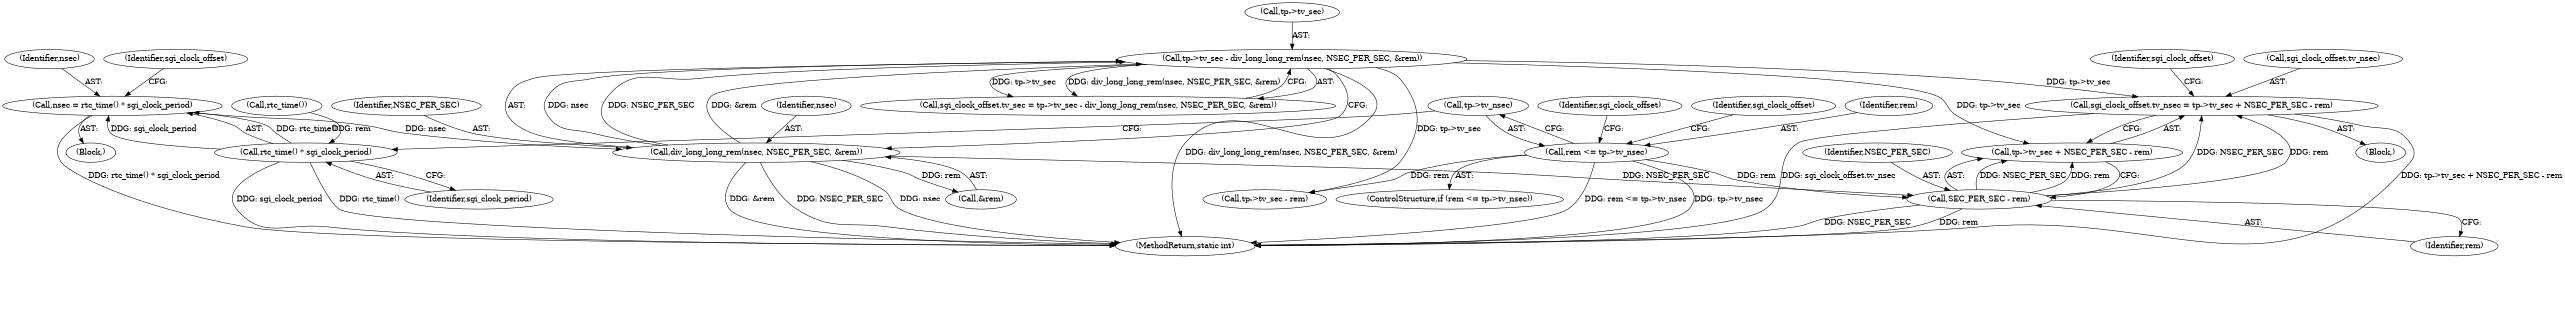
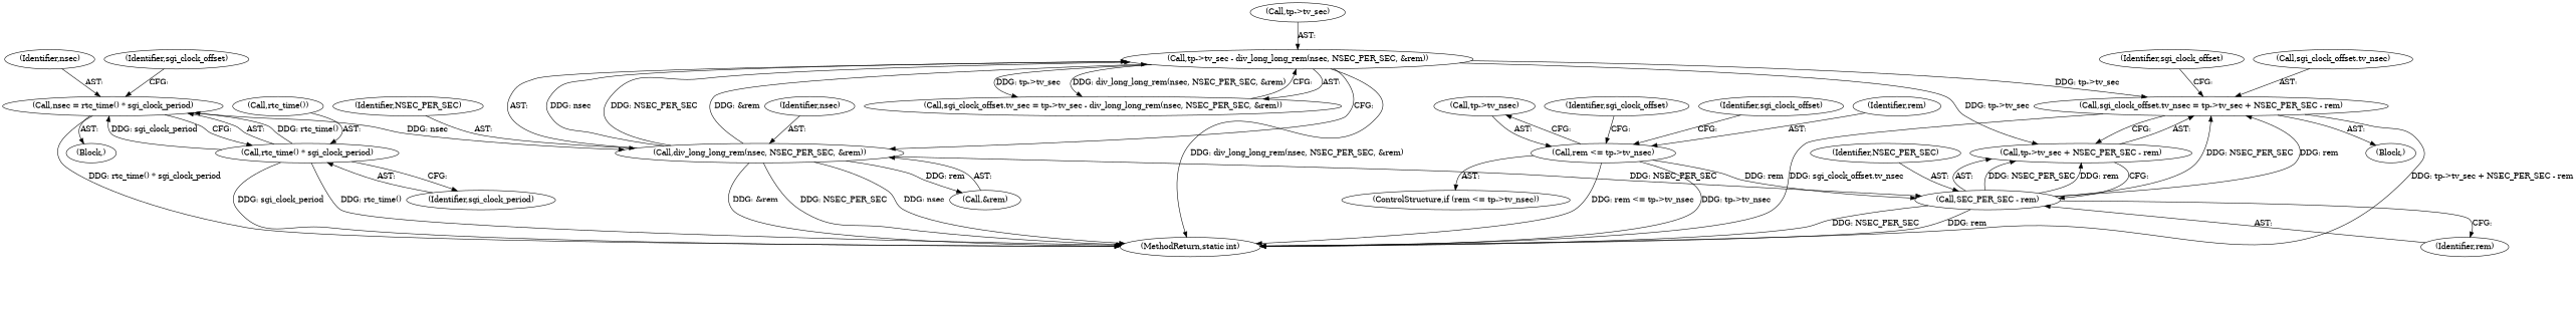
  digraph {
    n1 [label="(Call,sgi_clock_offset.tv_nsec = tp->tv_sec + NSEC_PER_SEC - rem)"]
    n2 [label="(MethodReturn,static int)"]
    n3 [label="(Block,)"]
    n4 [label="(Call,tp->tv_sec + NSEC_PER_SEC - rem)"]
    n5 [label="(Call,SEC_PER_SEC - rem)"]
    n6 [label="(Call,tp->tv_sec - div_long_long_rem(nsec, NSEC_PER_SEC, &rem))"]
    n7 [label="(Call,div_long_long_rem(nsec, NSEC_PER_SEC, &rem))"]
    n8 [label="(Call,sgi_clock_offset.tv_sec = tp->tv_sec - div_long_long_rem(nsec, NSEC_PER_SEC, &rem))"]
-   n9 [label="(Call,tp->tv_sec - rem)"]
    n10 [label="(Call,&rem)"]
    n11 [label="(Identifier,rem)"]
    n12 [label="(Call,nsec = rtc_time() * sgi_clock_period)"]
    n13 [label="(Call,rtc_time() * sgi_clock_period)"]
    n14 [label="(Block,)"]
    n15 [label="(Identifier,sgi_clock_period)"]
    n16 [label="(Call,rem <= tp->tv_nsec)"]
    n17 [label="(ControlStructure,if (rem <= tp->tv_nsec))"]
    n18 [label="(Call,tp->tv_nsec)"]
    n19 [label="(Call,sgi_clock_offset.tv_nsec)"]
    n20 [label="(Identifier,sgi_clock_offset)"]
    n21 [label="(Identifier,nsec)"]
    n22 [label="(Identifier,sgi_clock_offset)"]
    n23 [label="(Identifier,sgi_clock_offset)"]
    n24 [label="(Identifier,rem)"]
    n25 [label="(Identifier,NSEC_PER_SEC)"]
    n26 [label="(Call,tp->tv_sec)"]
    n27 [label="(Identifier,nsec)"]
    n28 [label="(Call,rtc_time())"]
    n29 [label="(Identifier,NSEC_PER_SEC)"]
    n30 [label="(Identifier,sgi_clock_offset)"]
    n1 -> n2 [label="DDG: sgi_clock_offset.tv_nsec"]
    n1 -> n2 [label="DDG: tp->tv_sec + NSEC_PER_SEC - rem"]
    n1 -> n3 [label="AST: "]
    n1 -> n4 [label="CFG: "]
    n4 -> n1 [label="AST: "]
    n4 -> n5 [label="CFG: "]
    n5 -> n1 [label="DDG: NSEC_PER_SEC"]
    n5 -> n1 [label="DDG: rem"]
    n5 -> n2 [label="DDG: rem"]
    n5 -> n2 [label="DDG: NSEC_PER_SEC"]
    n5 -> n4 [label="AST: "]
    n5 -> n4 [label="DDG: NSEC_PER_SEC"]
    n5 -> n4 [label="DDG: rem"]
    n5 -> n11 [label="CFG: "]
    n6 -> n1 [label="DDG: tp->tv_sec"]
    n6 -> n2 [label="DDG: div_long_long_rem(nsec, NSEC_PER_SEC, &rem)"]
    n6 -> n4 [label="DDG: tp->tv_sec"]
    n6 -> n7 [label="CFG: "]
    n6 -> n8 [label="AST: "]
    n6 -> n8 [label="DDG: tp->tv_sec"]
    n6 -> n8 [label="DDG: div_long_long_rem(nsec, NSEC_PER_SEC, &rem)"]
-   n6 -> n9 [label="DDG: tp->tv_sec"]
    n7 -> n2 [label="DDG: NSEC_PER_SEC"]
    n7 -> n2 [label="DDG: nsec"]
    n7 -> n2 [label="DDG: &rem"]
    n7 -> n5 [label="DDG: NSEC_PER_SEC"]
    n7 -> n6 [label="AST: "]
    n7 -> n6 [label="DDG: nsec"]
    n7 -> n6 [label="DDG: NSEC_PER_SEC"]
    n7 -> n6 [label="DDG: &rem"]
    n7 -> n10 [label="DDG: rem"]
    n8 -> n6 [label="CFG: "]
    n10 -> n7 [label="AST: "]
    n11 -> n5 [label="AST: "]
    n12 -> n2 [label="DDG: rtc_time() * sgi_clock_period"]
    n12 -> n7 [label="DDG: nsec"]
-   n18 -> n13 [label="CFG: "]
+   n12 -> n13 [label="CFG: "]
    n12 -> n14 [label="AST: "]
    n13 -> n2 [label="DDG: sgi_clock_period"]
    n13 -> n2 [label="DDG: rtc_time()"]
    n13 -> n12 [label="AST: "]
    n13 -> n12 [label="DDG: rtc_time()"]
    n13 -> n12 [label="DDG: sgi_clock_period"]
    n13 -> n15 [label="CFG: "]
    n15 -> n13 [label="AST: "]
    n16 -> n2 [label="DDG: rem <= tp->tv_nsec"]
    n16 -> n2 [label="DDG: tp->tv_nsec"]
    n16 -> n5 [label="DDG: rem"]
-   n16 -> n9 [label="DDG: rem"]
    n16 -> n17 [label="AST: "]
    n16 -> n18 [label="CFG: "]
    n18 -> n16 [label="AST: "]
    n19 -> n1 [label="AST: "]
    n20 -> n12 [label="CFG: "]
    n21 -> n7 [label="AST: "]
    n22 -> n16 [label="CFG: "]
    n23 -> n16 [label="CFG: "]
    n24 -> n16 [label="AST: "]
    n25 -> n5 [label="AST: "]
    n26 -> n6 [label="AST: "]
    n27 -> n12 [label="AST: "]
-   n28 -> n13 [label="DDG: rem"]
+   n28 -> n13 [label="AST: "]
    n29 -> n7 [label="AST: "]
    n30 -> n1 [label="CFG: "]
  }
